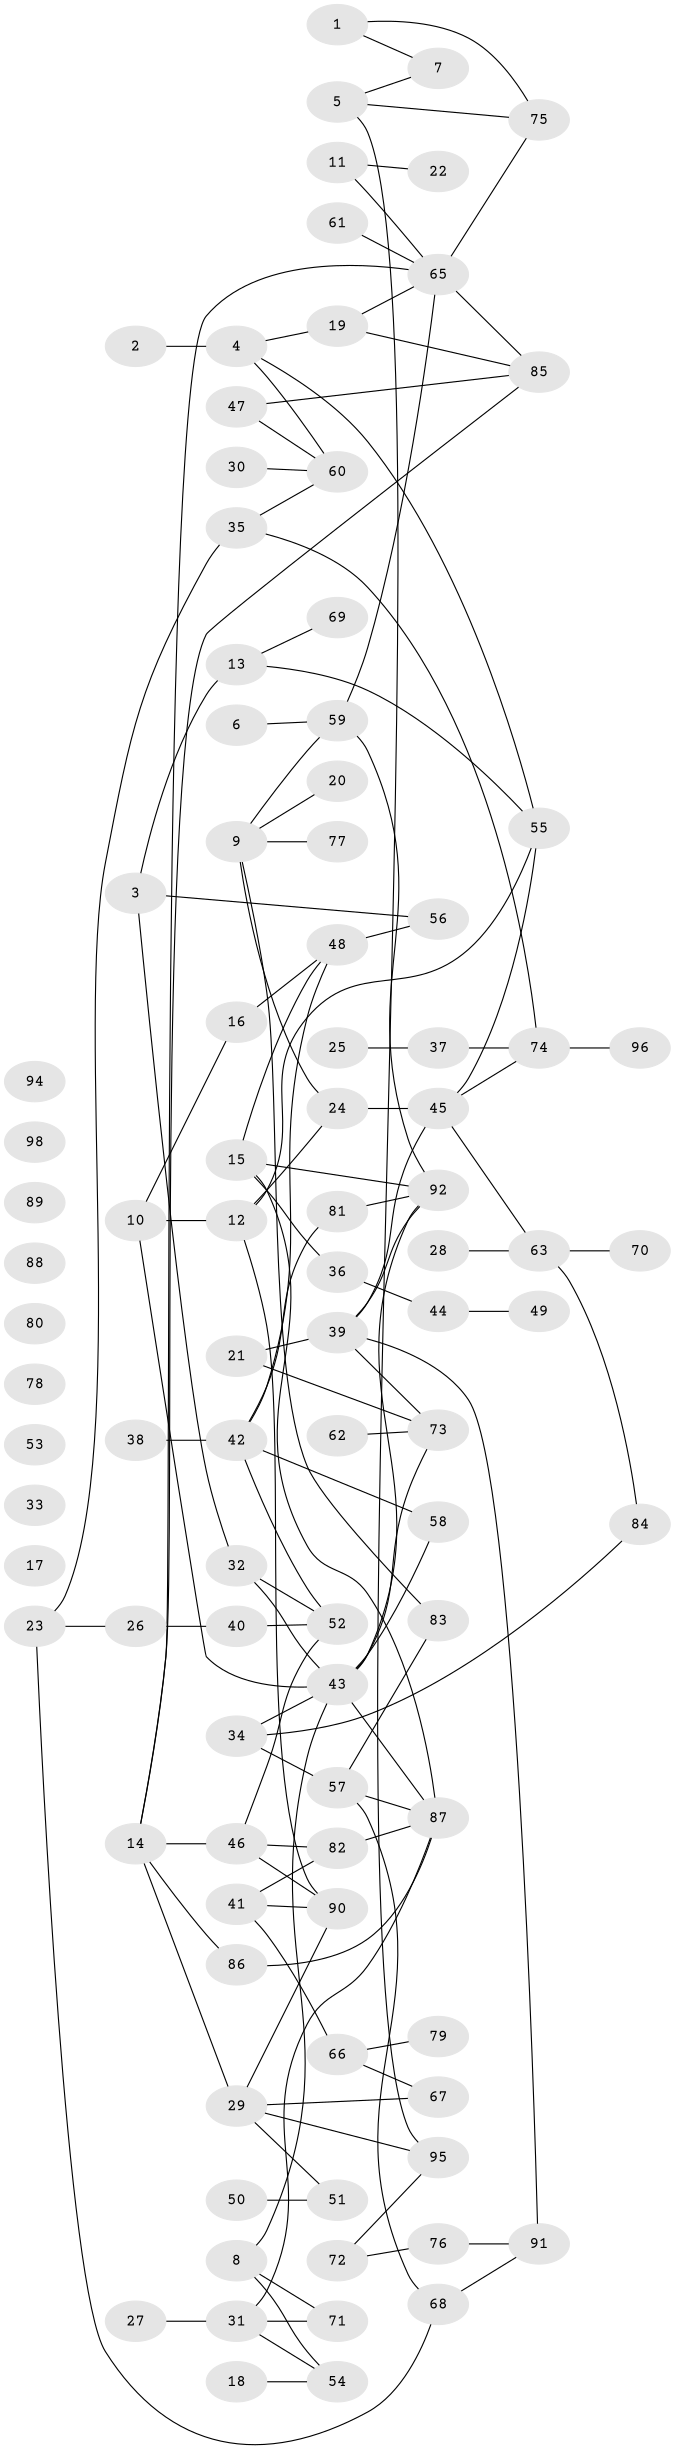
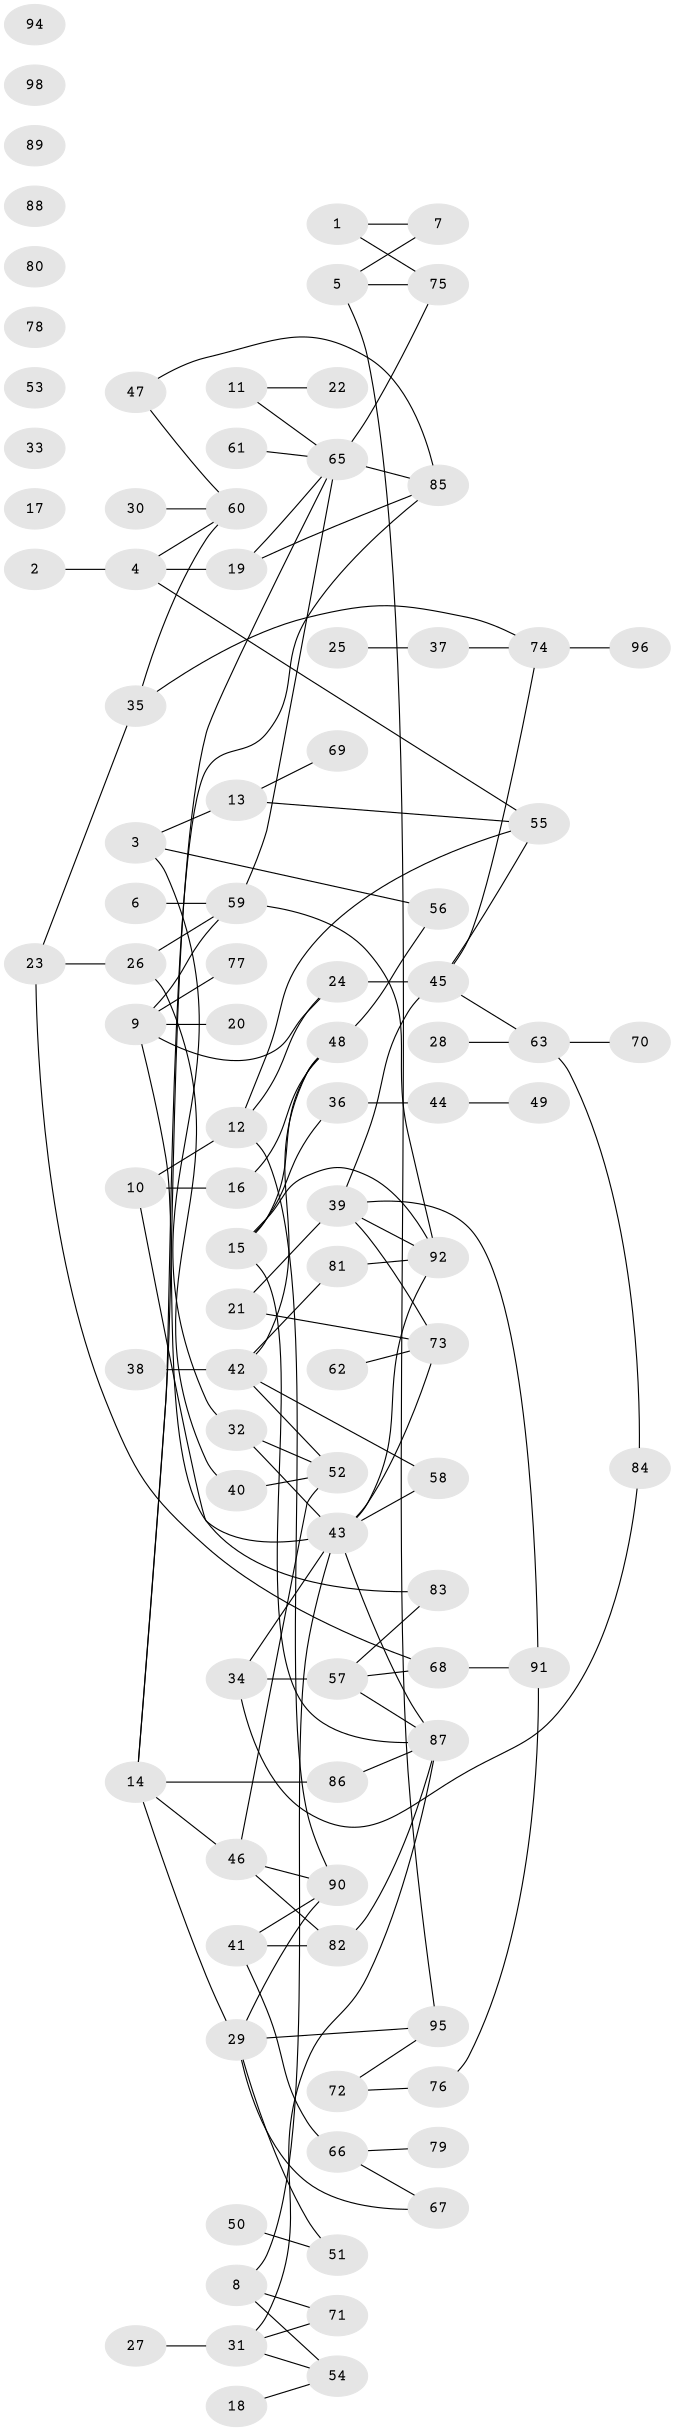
  graph {
    fontname="Courier Prime"
    rankdir=LR
    node [color=gray90 fontname="Courier Prime" style=filled]
    edge [fontname="Courier Prime"]
    1
    7
    75
    2
    4
    19
    55
    60
    3
    13
    32
    56
    69
    43
    52
    65
    85
    5
    95
    6
    59
    92
    8
    54
    71
    87
    73
    58
    9
    20
    24
    77
    83
    45
    10
    12
    16
    90
    48
    11
    22
    14
    29
    46
    86
    51
    67
    82
    15
    36
    44
    17
    18
    21
    39
    91
    23
    26
    35
    68
    40
    74
    63
    25
    37
    27
    31
    28
    84
    70
    30
    33
    34
    57
    96
    49
    38
    42
    81
    41
    66
    79
    47
    50
    53
    61
    62
    72
    76
    78
    80
    88
    89
    n94 [label=98]
    94
    1 -- 7
    1 -- 75
    2 -- 4
    4 -- 19
    4 -- 55
    4 -- 60
    19 -- 65
    19 -- 85
    3 -- 13
    3 -- 32
    3 -- 56
    13 -- 55
    13 -- 69
    32 -- 43
    32 -- 52
    43 -- 92
    43 -- 87
    43 -- 73
    43 -- 58
    65 -- 75
    65 -- 85
    5 -- 7
    5 -- 75
    5 -- 95
    6 -- 59
    59 -- 65
    59 -- 92
    8 -- 43
    8 -- 54
    8 -- 71
    9 -- 59
    9 -- 20
    9 -- 24
    9 -- 77
    9 -- 83
    24 -- 45
    45 -- 55
    45 -- 74
    45 -- 63
    10 -- 43
    10 -- 12
    10 -- 16
    12 -- 55
    12 -- 24
    12 -- 90
    16 -- 48
    48 -- 56
    11 -- 65
    11 -- 22
    14 -- 65
    14 -- 85
    14 -- 29
    14 -- 46
    14 -- 86
    29 -- 95
    29 -- 90
    29 -- 51
    29 -- 67
    46 -- 52
    46 -- 90
    46 -- 82
    86 -- 87
    82 -- 87
    15 -- 92
    15 -- 87
    15 -- 48
    15 -- 36
    36 -- 44
    44 -- 49
    18 -- 54
    21 -- 73
    21 -- 39
    39 -- 92
    39 -- 73
    39 -- 45
    39 -- 91
    23 -- 26
    23 -- 35
    23 -- 68
+   26 -- 59
    26 -- 40
    35 -- 60
    35 -- 74
    68 -- 91
    40 -- 52
    74 -- 96
    63 -- 84
    63 -- 70
    25 -- 37
    37 -- 74
    27 -- 31
    31 -- 54
    31 -- 71
    31 -- 87
    28 -- 63
    30 -- 60
    34 -- 43
    34 -- 84
    34 -- 57
    57 -- 87
    57 -- 83
    57 -- 68
    38 -- 42
    42 -- 52
    42 -- 58
    42 -- 48
    42 -- 81
    81 -- 92
    41 -- 90
    41 -- 82
    41 -- 66
    66 -- 67
    66 -- 79
    47 -- 60
    47 -- 85
    50 -- 51
    61 -- 65
    62 -- 73
    72 -- 95
    72 -- 76
    76 -- 91
  }
